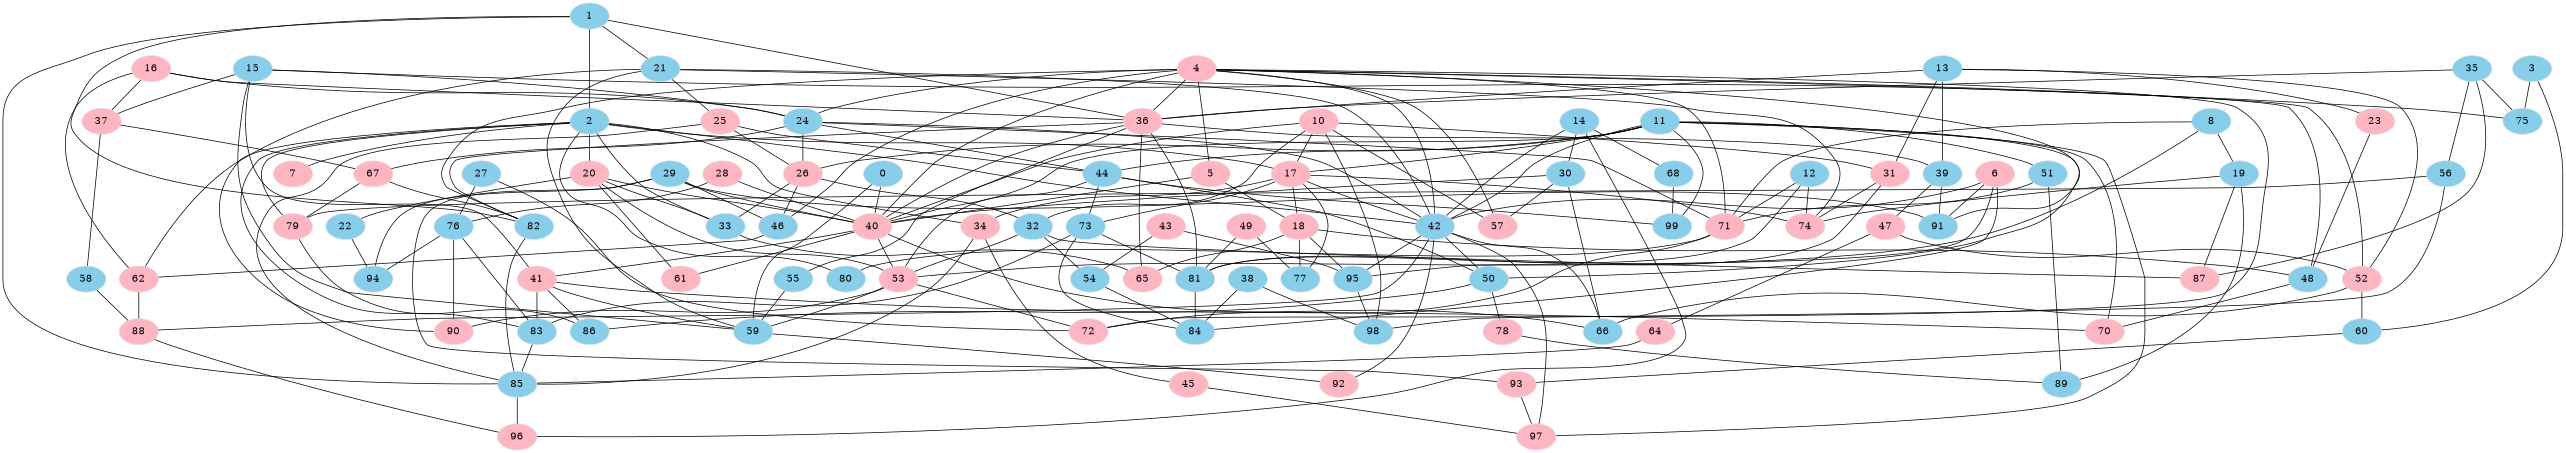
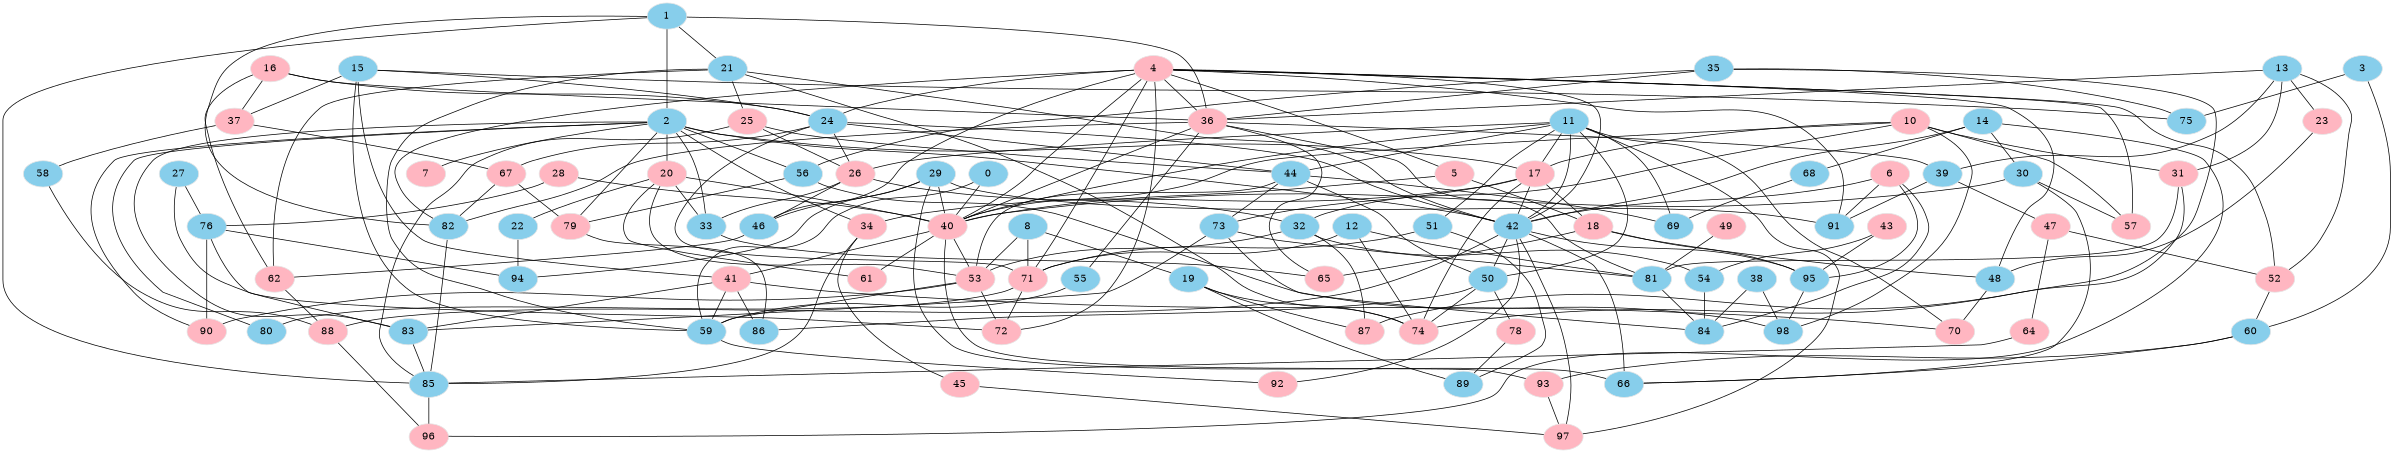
  graph {
    node [color=gray90 fillcolor=skyblue style=filled]
    edge [weight=1.0]
    1
    2
    21
    36 [fillcolor=lightpink]
    82
    85
    7 [fillcolor=lightpink]
    17 [fillcolor=lightpink]
    20 [fillcolor=lightpink]
    33
    34 [fillcolor=lightpink]
    42
    56
    79 [fillcolor=lightpink]
    80
    83
    90 [fillcolor=lightpink]
    59
    74 [fillcolor=lightpink]
    62 [fillcolor=lightpink]
    25 [fillcolor=lightpink]
    40 [fillcolor=lightpink]
    81
    39
    65 [fillcolor=lightpink]
    55
    96 [fillcolor=lightpink]
    18 [fillcolor=lightpink]
    73
-   77
    53 [fillcolor=lightpink]
    22
    61 [fillcolor=lightpink]
    45 [fillcolor=lightpink]
    95
    50
    97 [fillcolor=lightpink]
    66
    88 [fillcolor=lightpink]
    92 [fillcolor=lightpink]
    98
    86
    3
    60
    75
    93 [fillcolor=lightpink]
    4 [fillcolor=lightpink]
    5 [fillcolor=lightpink]
    24
    46
    48
    52 [fillcolor=lightpink]
    57 [fillcolor=lightpink]
    71 [fillcolor=lightpink]
    72 [fillcolor=lightpink]
    91
    26 [fillcolor=lightpink]
    44
    67 [fillcolor=lightpink]
    41 [fillcolor=lightpink]
    70 [fillcolor=lightpink]
    6 [fillcolor=lightpink]
    84
    8
    19
    87 [fillcolor=lightpink]
    89
    n68 [label=0]
    10 [fillcolor=lightpink]
    31 [fillcolor=lightpink]
    32
    54
    11
    51
-   69 [label=99]
+   69
    78 [fillcolor=lightpink]
    12
    13
    23 [fillcolor=lightpink]
    47 [fillcolor=lightpink]
    14
    30
    68
    15
    37 [fillcolor=lightpink]
    58
    16 [fillcolor=lightpink]
    94
    27
    76
    28 [fillcolor=lightpink]
    29
    35
    38
    64 [fillcolor=lightpink]
    43 [fillcolor=lightpink]
    49 [fillcolor=lightpink]
    1 -- 2
    1 -- 21
    1 -- 36
    1 -- 82
    1 -- 85
    2 -- 7 [weight=2.0]
    2 -- 17
    2 -- 20
    2 -- 33 [weight=2.0]
    2 -- 34
    2 -- 42
+   2 -- 56
    2 -- 79
    2 -- 80
    2 -- 83
    2 -- 90
    21 -- 42
    21 -- 59
    21 -- 74
    21 -- 62
    21 -- 25
    36 -- 82
    36 -- 40
    36 -- 81
    36 -- 39
    36 -- 65
    36 -- 55
    82 -- 85
    85 -- 96
    17 -- 34
    17 -- 42 [weight=2.0]
    17 -- 74
    17 -- 18
    17 -- 73
-   17 -- 77
    20 -- 33
    20 -- 40 [weight=2.0]
    20 -- 53
    20 -- 22 [weight=2.0]
    20 -- 61
    33 -- 65
    34 -- 85
    34 -- 45
    42 -- 95 [weight=3.0]
    42 -- 50
    42 -- 97
    42 -- 66 [weight=2.0]
    42 -- 88 [weight=2.0]
    42 -- 92
    56 -- 79
    56 -- 98
    79 -- 86
    83 -- 85
    59 -- 92
    62 -- 88
    25 -- 85
    25 -- 26
    25 -- 44
    40 -- 53
    40 -- 61
    40 -- 66
    40 -- 41
    81 -- 84
    39 -- 91
    39 -- 47
    55 -- 59
    18 -- 65
-   18 -- 77 [weight=2.0]
    18 -- 95
    18 -- 48
    73 -- 83
    73 -- 81
    73 -- 84
    53 -- 90
    53 -- 59
    53 -- 72
    22 -- 94
    45 -- 97
    95 -- 98
+   50 -- 74
    50 -- 86
    50 -- 78
    88 -- 96
    3 -- 60
    3 -- 75
-   52 -- 66
+   60 -- 66
    60 -- 93
    93 -- 97
    4 -- 36
    4 -- 82
    4 -- 42
    4 -- 40 [weight=2.0]
    4 -- 5
    4 -- 24 [weight=2.0]
    4 -- 46 [weight=2.0]
    4 -- 48
    4 -- 52
    4 -- 57
    4 -- 71
    4 -- 72
    4 -- 91
    5 -- 40 [weight=2.0]
    5 -- 18
    24 -- 42
    24 -- 71
    24 -- 26
    24 -- 44
    24 -- 67
    46 -- 62
    48 -- 70
    52 -- 60
    71 -- 80
    71 -- 72
    26 -- 33
    26 -- 46
    26 -- 32
    44 -- 73
    44 -- 53
    44 -- 50 [weight=2.0]
    44 -- 69
    67 -- 82
    67 -- 79
    41 -- 83
    41 -- 59
    41 -- 86
    41 -- 70
    6 -- 42
    6 -- 95
    6 -- 91
    6 -- 84
    8 -- 53
    8 -- 71
    8 -- 19
    19 -- 74
    19 -- 87
    19 -- 89
    n68 -- 59
    n68 -- 40
    10 -- 17
    10 -- 40
    10 -- 98
    10 -- 57
    10 -- 31
    10 -- 32
    31 -- 74
    31 -- 81
    32 -- 53
    32 -- 87
    32 -- 54
    54 -- 84
    11 -- 17
    11 -- 42
    11 -- 40
    11 -- 50
    11 -- 97
    11 -- 26
    11 -- 44
    11 -- 70
    11 -- 51
    11 -- 69
    51 -- 71
    51 -- 89
    78 -- 89
    12 -- 74
    12 -- 81
    12 -- 71
    13 -- 36
    13 -- 39
    13 -- 52
    13 -- 31
    13 -- 23
    23 -- 48
    47 -- 52
    47 -- 64
    14 -- 42
    14 -- 96
    14 -- 30
    14 -- 68
    30 -- 40
    30 -- 66
    30 -- 57
    68 -- 69
    15 -- 59
    15 -- 75
    15 -- 24
    15 -- 41
    15 -- 37
    37 -- 67
    37 -- 58
    58 -- 88
    16 -- 36
    16 -- 62
    16 -- 24
    16 -- 37
    27 -- 72
    27 -- 76
    76 -- 83
    76 -- 90
    76 -- 94
    28 -- 40
    28 -- 76
    29 -- 40
    29 -- 93
    29 -- 46
    29 -- 91
    29 -- 94
    35 -- 36
    35 -- 56
    35 -- 75
    35 -- 87
    38 -- 98
    38 -- 84
    64 -- 85
    43 -- 95
    43 -- 54
    49 -- 81
-   49 -- 77
  }
